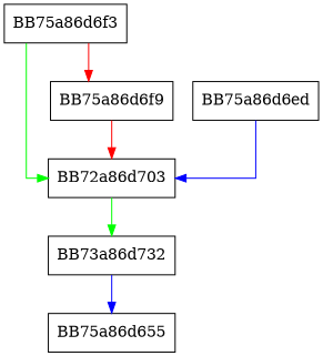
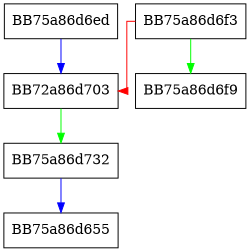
  digraph {
    splines=ortho
    node [shape=box]
    edge [color=green]
    n1 [label=BB72a86d703]
    BB75a86d6f3
    BB75a86d6f9
    BB75a86d6ed
-   BB75a86d732 [label=BB73a86d732]
+   BB75a86d732
    n6 [label=BB75a86d655]
    n1 -> BB75a86d732
-   BB75a86d6f3 -> n1
-   BB75a86d6f3 -> BB75a86d6f9 [color=red]
-   BB75a86d6f9 -> n1 [color=red]
+   BB75a86d6f3 -> n1 [color=red]
+   BB75a86d6f3 -> BB75a86d6f9
    BB75a86d6ed -> n1 [color=blue]
    BB75a86d732 -> n6 [color=blue]
  }
